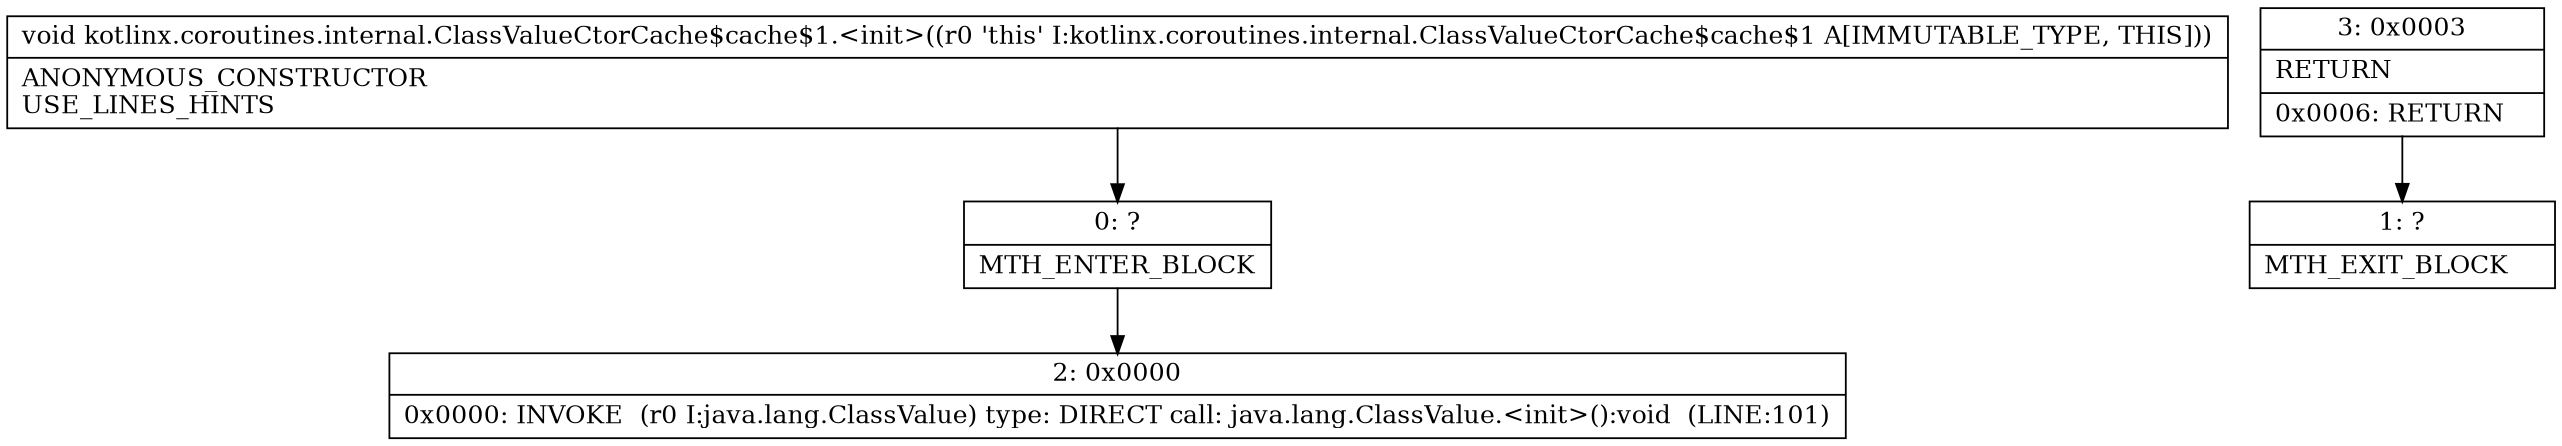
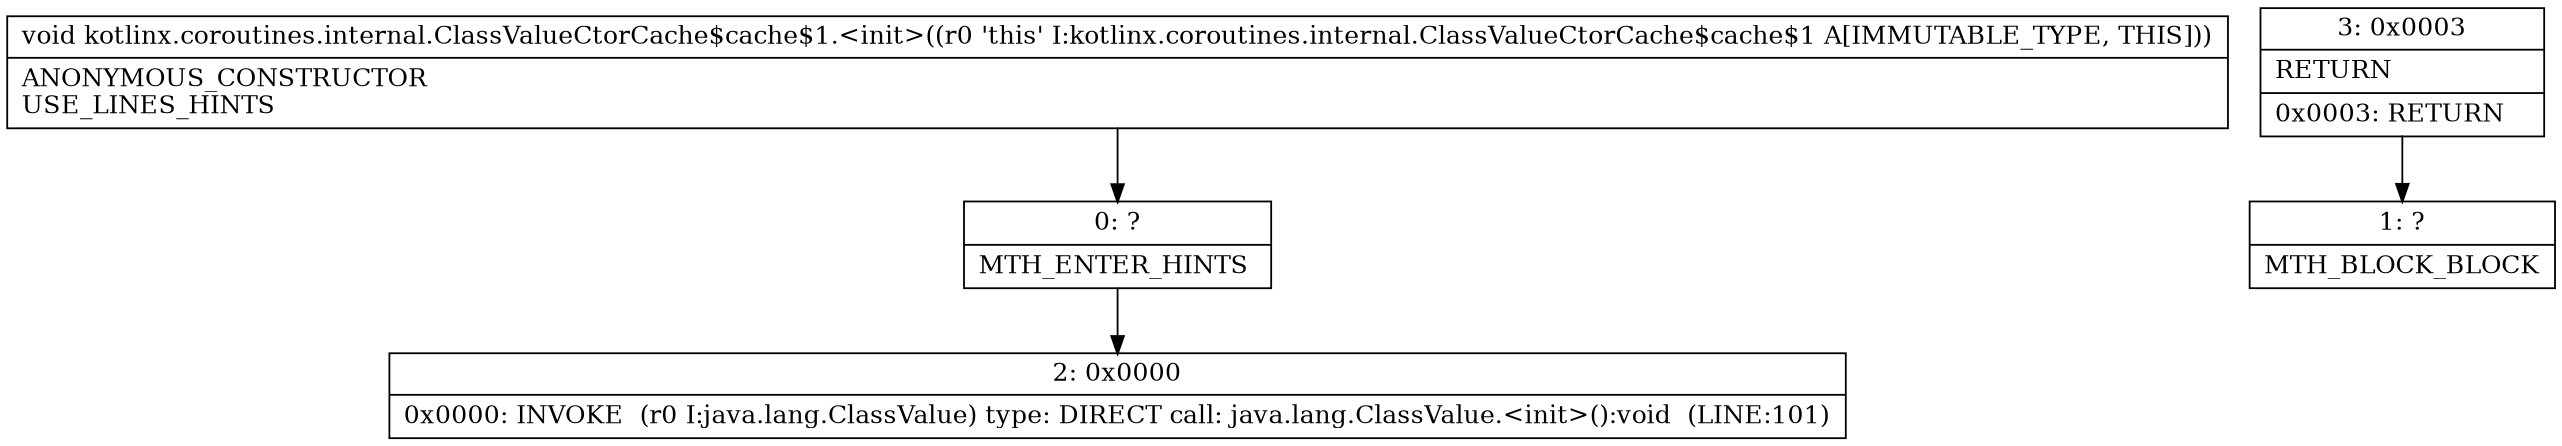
  digraph {
    node [shape=record]
-   n1 [label="{0\:\ ?|MTH_ENTER_BLOCK\l}"]
+   n1 [label="{0\:\ ?|MTH_ENTER_HINTS\l}"]
    n2 [label="{2\:\ 0x0000|0x0000: INVOKE  (r0 I:java.lang.ClassValue) type: DIRECT call: java.lang.ClassValue.\<init\>():void  (LINE:101)\l}"]
-   n3 [label="{3\:\ 0x0003|RETURN\l|0x0006: RETURN   \l}"]
-   n4 [label="{1\:\ ?|MTH_EXIT_BLOCK\l}"]
+   n3 [label="{3\:\ 0x0003|RETURN\l|0x0003: RETURN   \l}"]
+   n4 [label="{1\:\ ?|MTH_BLOCK_BLOCK\l}"]
    n5 [label="{void kotlinx.coroutines.internal.ClassValueCtorCache$cache$1.\<init\>((r0 'this' I:kotlinx.coroutines.internal.ClassValueCtorCache$cache$1 A[IMMUTABLE_TYPE, THIS]))  | ANONYMOUS_CONSTRUCTOR\lUSE_LINES_HINTS\l}"]
    n1 -> n2
    n3 -> n4
    n5 -> n1
  }
